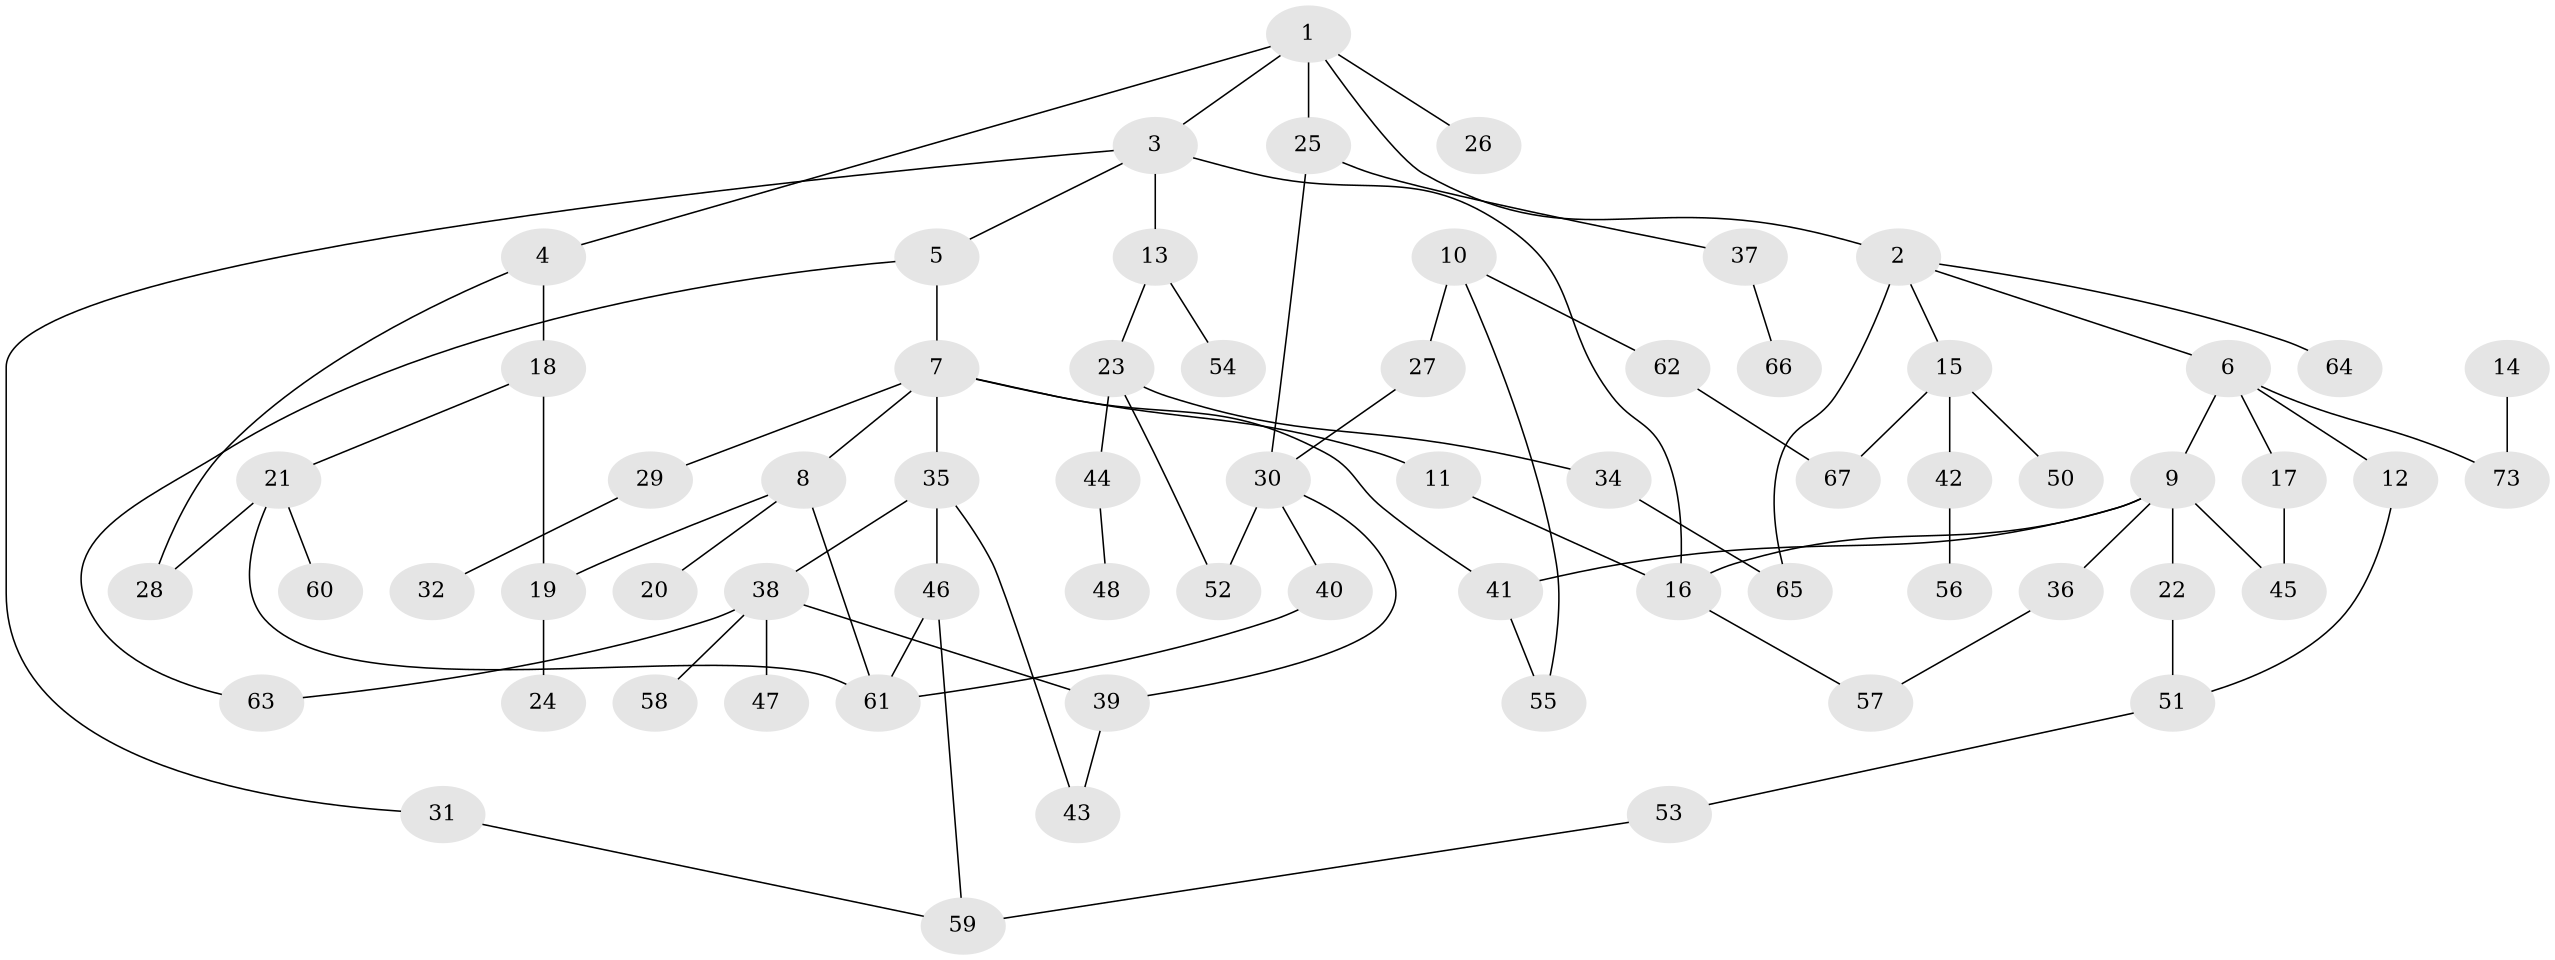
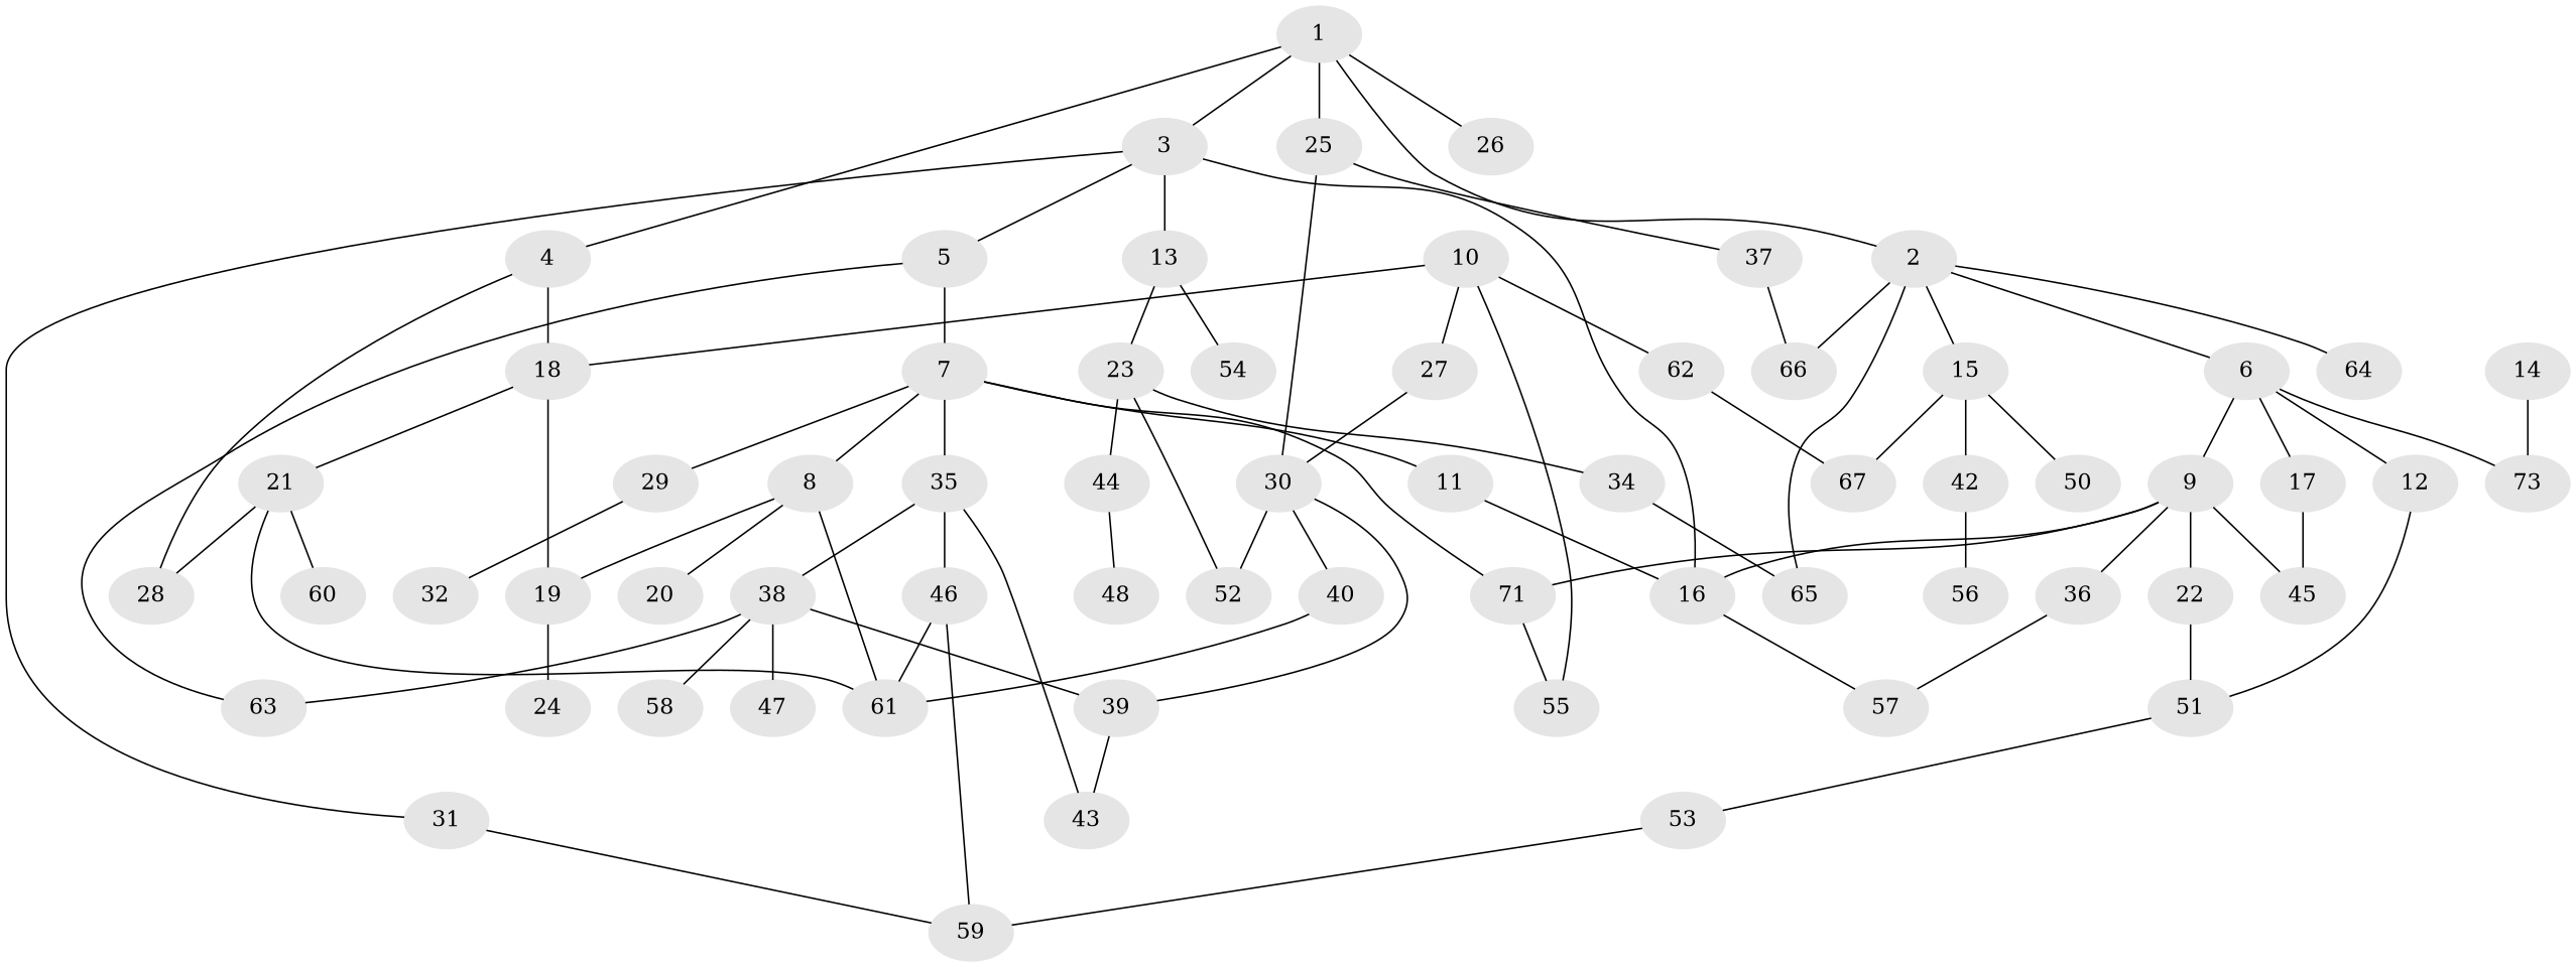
  graph {
    node [color=gray90 style=filled]
    1
    2
    3
    4
    25
    26
    6
    15
    64
    65
    66
    5
    13
    16
    31
    28
    18
    30
    37
    9
    12
    17
    n23 [label=73]
    42
    50
    67
    7
    63
    23
    54
    57
    59
    10
    27
    55
    62
    8
    11
    29
    35
-   41
+   41 [label=71]
    22
    36
    45
    51
    19
    20
    61
    32
    38
    43
    46
    14
    24
    21
    53
    34
    44
    52
    56
    60
    48
    39
    40
    47
    58
    1 -- 2
    1 -- 3
    1 -- 4
    1 -- 25
    1 -- 26
    2 -- 6
    2 -- 15
    2 -- 64
    2 -- 65
+   2 -- 66
    3 -- 5
    3 -- 13
    3 -- 16
    3 -- 31
    4 -- 28
    4 -- 18
    25 -- 30
    25 -- 37
    6 -- 9
    6 -- 12
    6 -- 17
    6 -- n23
    15 -- 42
    15 -- 50
    15 -- 67
    5 -- 7
    5 -- 63
    13 -- 23
    13 -- 54
    16 -- 57
    31 -- 59
    18 -- 19
    18 -- 21
    30 -- 52
    30 -- 39
    30 -- 40
    37 -- 66
    9 -- 16
    9 -- 41
    9 -- 22
    9 -- 36
    9 -- 45
    12 -- 51
    17 -- 45
    42 -- 56
    7 -- 8
    7 -- 11
    7 -- 29
    7 -- 35
    7 -- 41
    23 -- 34
    23 -- 44
    23 -- 52
+   10 -- 18
    10 -- 27
    10 -- 55
    10 -- 62
    27 -- 30
    62 -- 67
    8 -- 19
    8 -- 20
    8 -- 61
    11 -- 16
    29 -- 32
    35 -- 38
    35 -- 43
    35 -- 46
    41 -- 55
    22 -- 51
    36 -- 57
    51 -- 53
    19 -- 24
    38 -- 63
    38 -- 39
    38 -- 47
    38 -- 58
    46 -- 59
    46 -- 61
    14 -- n23
    21 -- 28
    21 -- 61
    21 -- 60
    53 -- 59
    34 -- 65
    44 -- 48
    39 -- 43
    40 -- 61
  }
